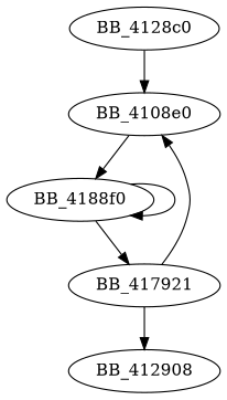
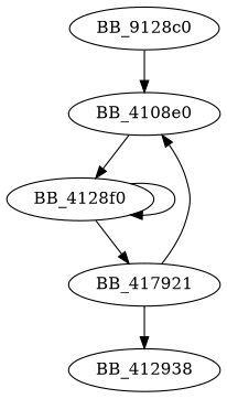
  digraph {
    n1 [label=BB_4108e0]
-   BB_4128c0
-   BB_4128f0 [label=BB_4188f0]
+   BB_4128c0 [label=BB_9128c0]
+   BB_4128f0
    n4 [label=BB_417921]
-   BB_412938 [label=BB_412908]
+   BB_412938
    n1 -> BB_4128f0
    BB_4128c0 -> n1
    BB_4128f0 -> BB_4128f0
    BB_4128f0 -> n4
    n4 -> n1
    n4 -> BB_412938
  }
